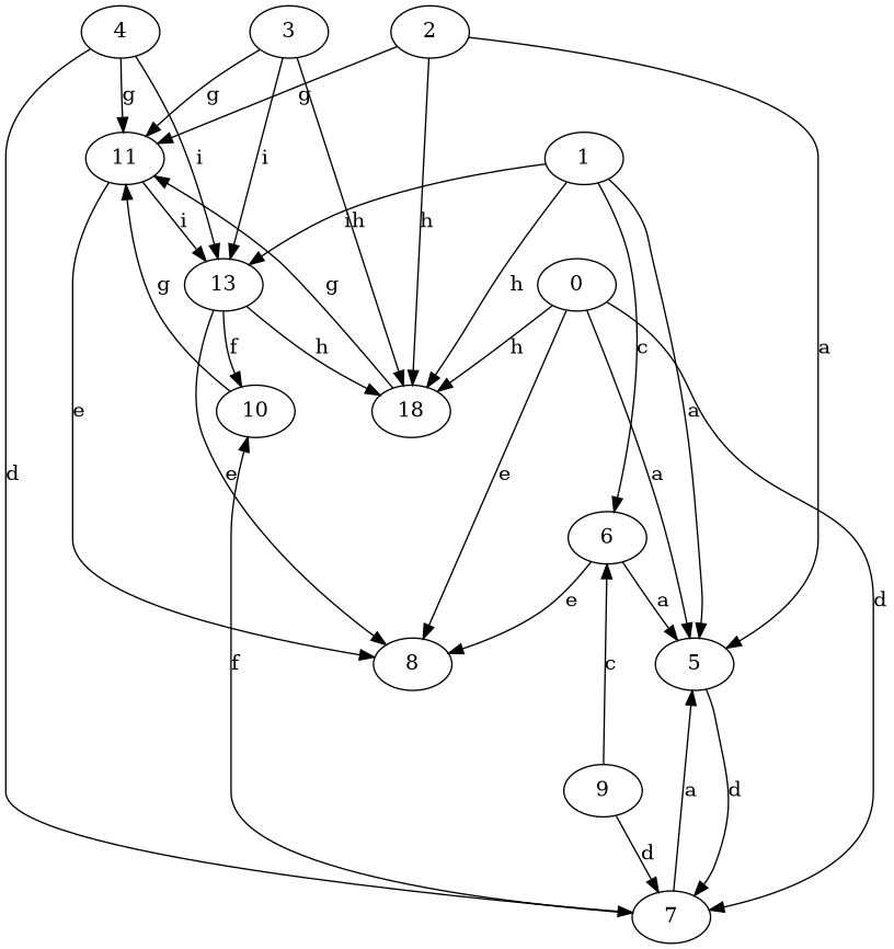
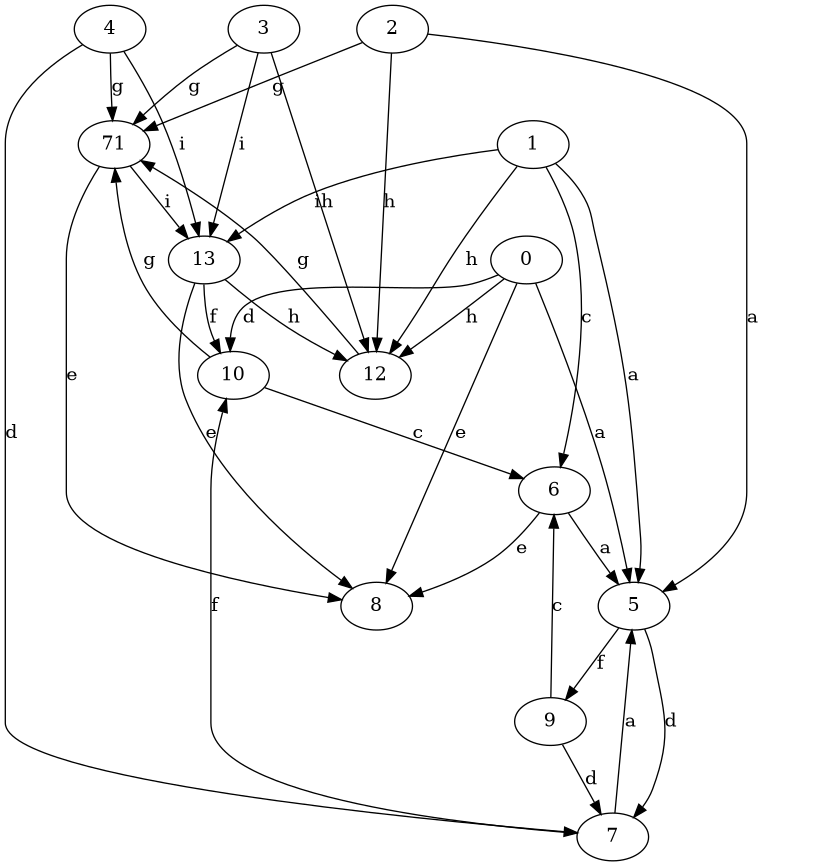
  strict digraph {
    3
-   11
-   12 [label=18]
+   11 [label=71]
+   12
    13
    6
    5
    8
    10
    4
    7
    0
    9
    1
    2
    3 -> 11 [label=g]
    3 -> 12 [label=h]
    3 -> 13 [label=i]
    11 -> 13 [label=i]
    11 -> 8 [label=e]
    12 -> 11 [label=g]
    13 -> 12 [label=h]
    13 -> 8 [label=e]
    13 -> 10 [label=f]
    6 -> 5 [label=a]
    6 -> 8 [label=e]
    5 -> 7 [label=d]
+   5 -> 9 [label=f]
    10 -> 11 [label=g]
+   10 -> 6 [label=c]
    4 -> 11 [label=g]
    4 -> 13 [label=i]
    4 -> 7 [label=d]
    7 -> 5 [label=a]
    7 -> 10 [label=f]
    0 -> 12 [label=h]
    0 -> 5 [label=a]
    0 -> 8 [label=e]
-   0 -> 7 [label=d]
+   0 -> 10 [label=d]
    9 -> 6 [label=c]
    9 -> 7 [label=d]
    1 -> 12 [label=h]
    1 -> 13 [label=i]
    1 -> 6 [label=c]
    1 -> 5 [label=a]
    2 -> 11 [label=g]
    2 -> 12 [label=h]
    2 -> 5 [label=a]
  }
